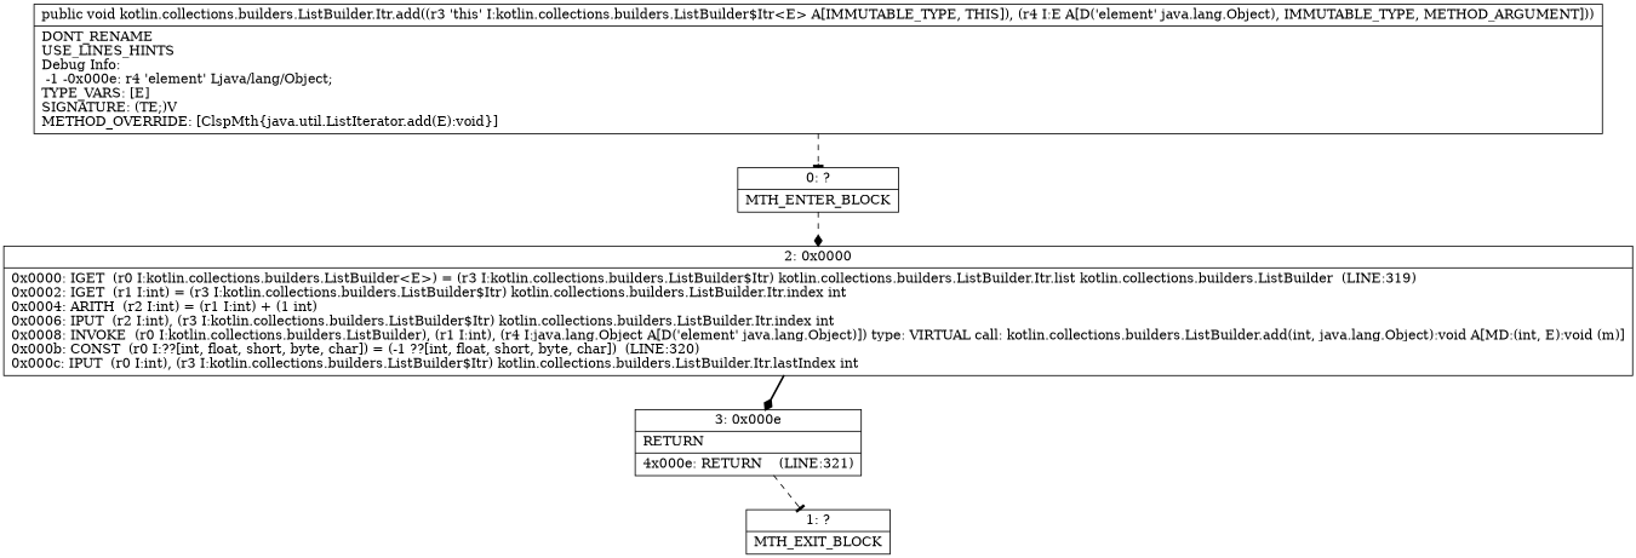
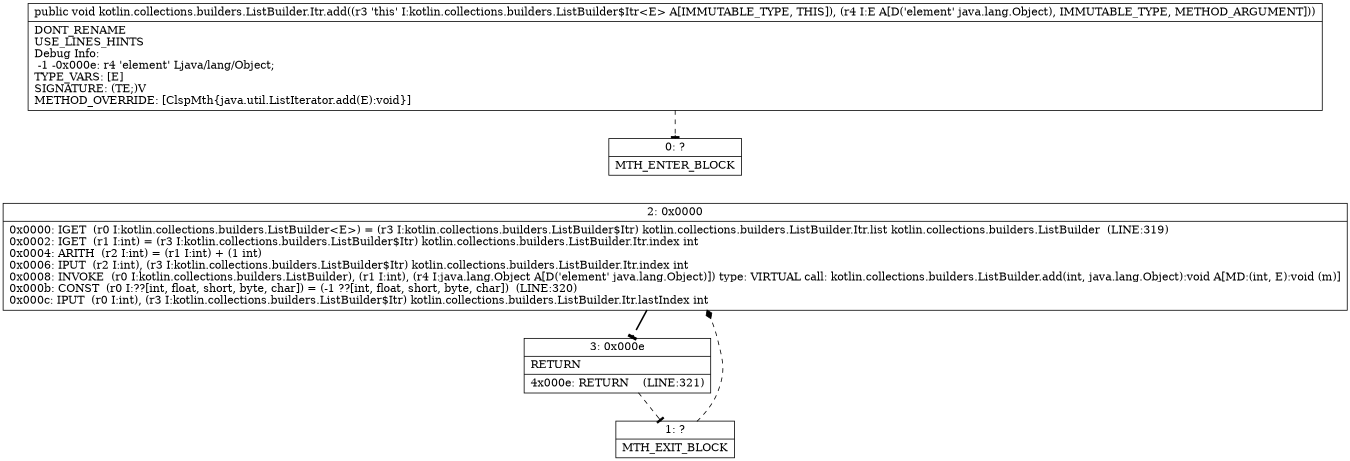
  digraph {
    node [shape=record]
    edge [arrowhead=diamond style=dashed]
    n1 [label="{0\:\ ?|MTH_ENTER_BLOCK\l}"]
    n2 [label="{2\:\ 0x0000|0x0000: IGET  (r0 I:kotlin.collections.builders.ListBuilder\<E\>) = (r3 I:kotlin.collections.builders.ListBuilder$Itr) kotlin.collections.builders.ListBuilder.Itr.list kotlin.collections.builders.ListBuilder  (LINE:319)\l0x0002: IGET  (r1 I:int) = (r3 I:kotlin.collections.builders.ListBuilder$Itr) kotlin.collections.builders.ListBuilder.Itr.index int \l0x0004: ARITH  (r2 I:int) = (r1 I:int) + (1 int) \l0x0006: IPUT  (r2 I:int), (r3 I:kotlin.collections.builders.ListBuilder$Itr) kotlin.collections.builders.ListBuilder.Itr.index int \l0x0008: INVOKE  (r0 I:kotlin.collections.builders.ListBuilder), (r1 I:int), (r4 I:java.lang.Object A[D('element' java.lang.Object)]) type: VIRTUAL call: kotlin.collections.builders.ListBuilder.add(int, java.lang.Object):void A[MD:(int, E):void (m)]\l0x000b: CONST  (r0 I:??[int, float, short, byte, char]) = (\-1 ??[int, float, short, byte, char])  (LINE:320)\l0x000c: IPUT  (r0 I:int), (r3 I:kotlin.collections.builders.ListBuilder$Itr) kotlin.collections.builders.ListBuilder.Itr.lastIndex int \l}"]
    n3 [label="{3\:\ 0x000e|RETURN\l|4x000e: RETURN    (LINE:321)\l}"]
    n4 [label="{1\:\ ?|MTH_EXIT_BLOCK\l}"]
    n5 [label="{public void kotlin.collections.builders.ListBuilder.Itr.add((r3 'this' I:kotlin.collections.builders.ListBuilder$Itr\<E\> A[IMMUTABLE_TYPE, THIS]), (r4 I:E A[D('element' java.lang.Object), IMMUTABLE_TYPE, METHOD_ARGUMENT]))  | DONT_RENAME\lUSE_LINES_HINTS\lDebug Info:\l  \-1 \-0x000e: r4 'element' Ljava\/lang\/Object;\lTYPE_VARS: [E]\lSIGNATURE: (TE;)V\lMETHOD_OVERRIDE: [ClspMth\{java.util.ListIterator.add(E):void\}]\l}"]
-   n1 -> n2
-   n2 -> n3 [style=bold]
+   n4 -> n2
+   n2 -> n3 [arrowhead=tee style=bold]
    n3 -> n4 [arrowhead=tee]
    n5 -> n1 [arrowhead=tee]
  }
